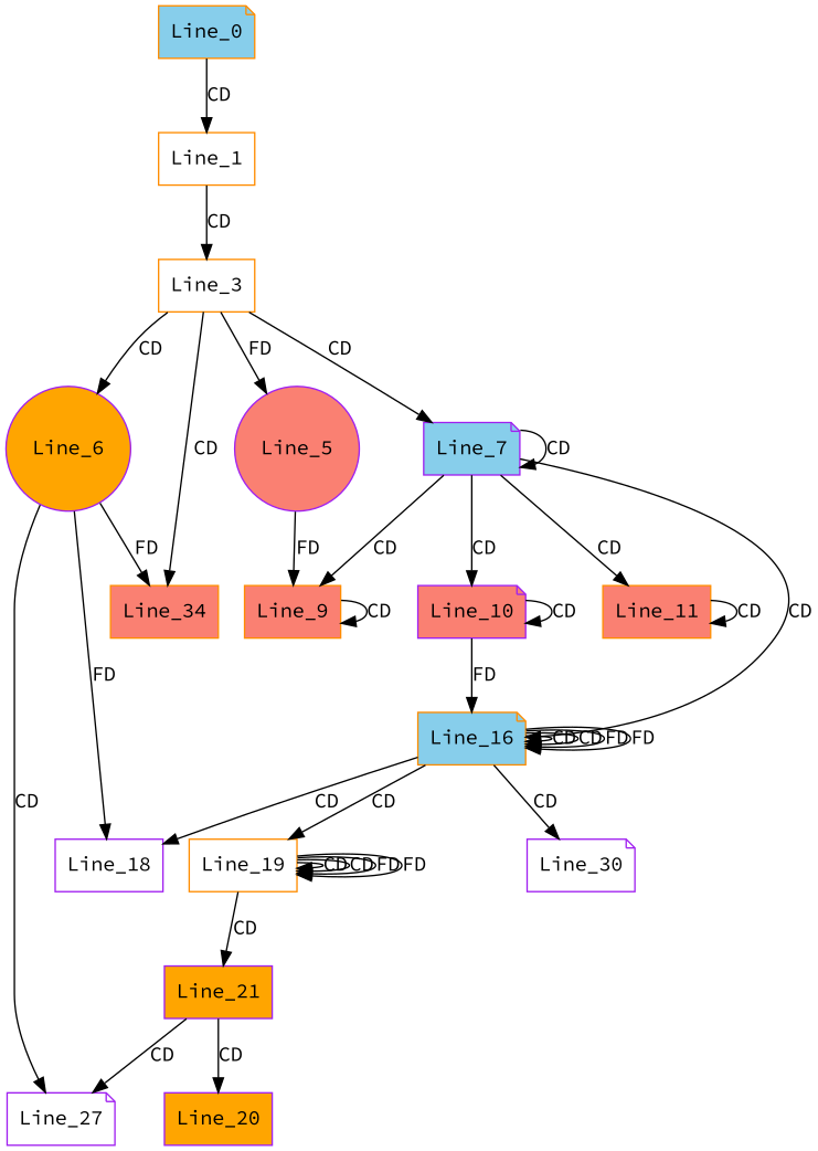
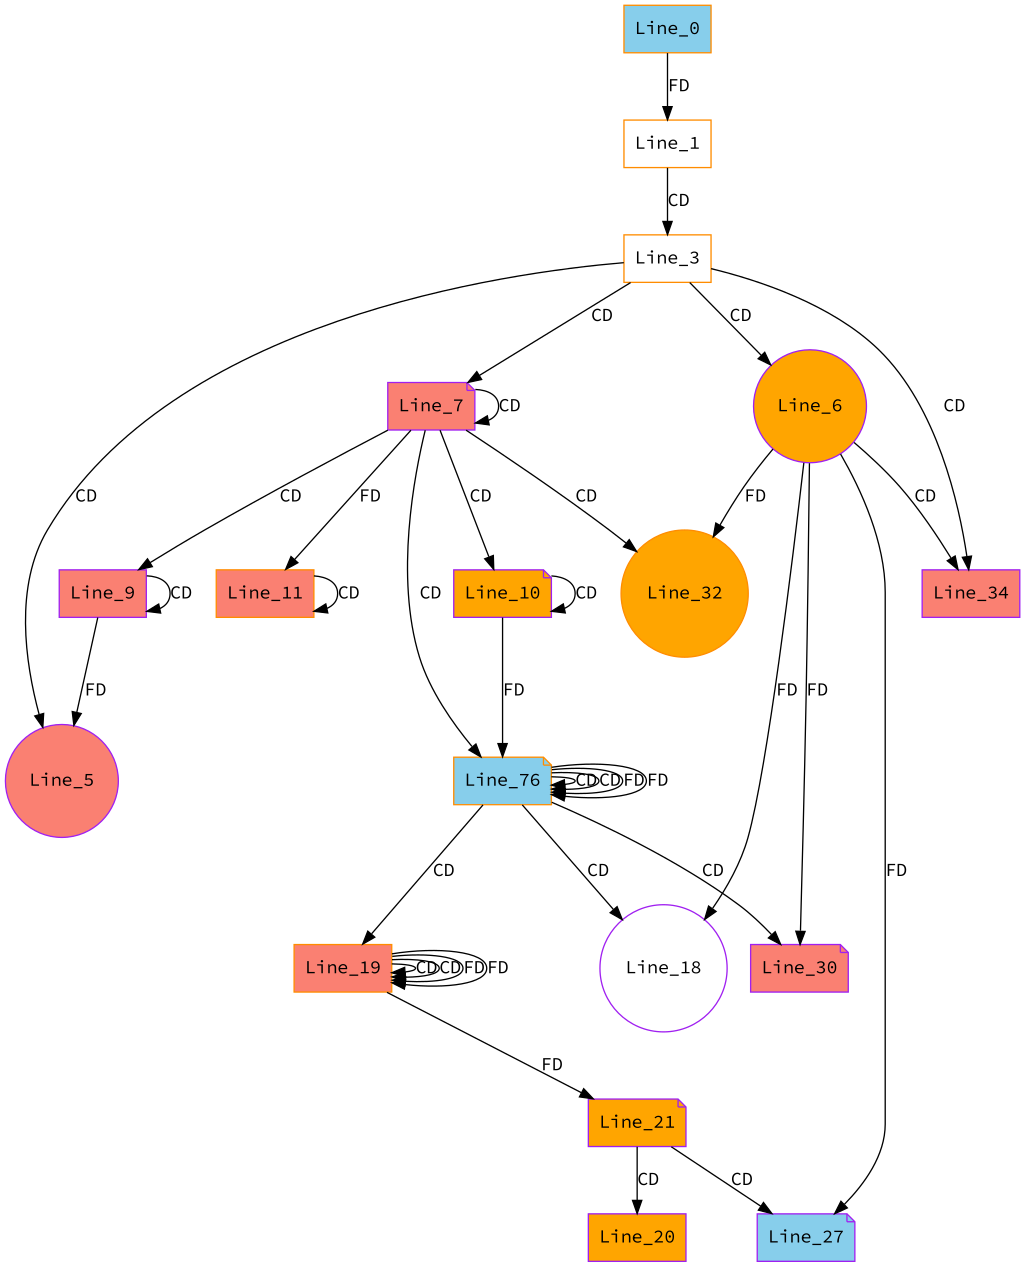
  digraph {
    fontname="Source Code Pro"
    node [color=purple fillcolor=salmon fontname="Source Code Pro" shape=box style=filled]
    edge [fontname="Source Code Pro"]
-   Line_0 [color=darkorange fillcolor=skyblue shape=note]
+   Line_0 [color=darkorange fillcolor=skyblue]
    Line_1 [color=darkorange fillcolor=white]
    Line_3 [color=darkorange fillcolor=white]
    Line_5 [shape=circle]
    Line_6 [fillcolor=orange shape=circle]
-   Line_7 [fillcolor=skyblue shape=note]
-   Line_34 [color=darkorange]
-   Line_9 [color=darkorange]
-   Line_18 [fillcolor=white]
-   Line_27 [fillcolor=white shape=note]
-   Line_30 [fillcolor=white shape=note]
-   Line_10 [shape=note]
+   Line_7 [shape=note]
+   Line_34
+   Line_9
+   Line_18 [fillcolor=white shape=circle]
+   Line_27 [fillcolor=skyblue shape=note]
+   Line_30 [shape=note]
+   Line_32 [color=darkorange fillcolor=orange shape=circle]
+   Line_10 [fillcolor=orange shape=note]
    Line_11 [color=darkorange]
-   Line_16 [color=darkorange fillcolor=skyblue shape=note]
-   Line_19 [color=darkorange fillcolor=white]
-   Line_21 [fillcolor=orange]
+   Line_16 [color=darkorange fillcolor=skyblue shape=note label=Line_76]
+   Line_19 [color=darkorange]
+   Line_21 [fillcolor=orange shape=note]
    n18 [fillcolor=orange label=Line_20]
-   Line_0 -> Line_1 [label=CD]
+   Line_0 -> Line_1 [label=FD]
    Line_1 -> Line_3 [label=CD]
-   Line_3 -> Line_5 [label=FD]
+   Line_3 -> Line_5 [label=CD]
    Line_3 -> Line_6 [label=CD]
    Line_3 -> Line_7 [label=CD]
    Line_3 -> Line_34 [label=CD]
-   Line_5 -> Line_9 [label=FD]
-   Line_6 -> Line_34 [label=FD]
+   Line_9 -> Line_5 [label=FD]
+   Line_6 -> Line_34 [label=CD]
    Line_6 -> Line_18 [label=FD]
-   Line_6 -> Line_27 [label=CD]
+   Line_6 -> Line_27 [label=FD]
+   Line_6 -> Line_30 [label=FD]
+   Line_6 -> Line_32 [label=FD]
    Line_7 -> Line_7 [label=CD]
    Line_7 -> Line_9 [label=CD]
+   Line_7 -> Line_32 [label=CD]
    Line_7 -> Line_10 [label=CD]
-   Line_7 -> Line_11 [label=CD]
+   Line_7 -> Line_11 [label=FD]
    Line_7 -> Line_16 [label=CD]
    Line_9 -> Line_9 [label=CD]
    Line_10 -> Line_10 [label=CD]
    Line_10 -> Line_16 [label=FD]
    Line_11 -> Line_11 [label=CD]
    Line_16 -> Line_18 [label=CD]
    Line_16 -> Line_30 [label=CD]
    Line_16 -> Line_16 [label=CD]
    Line_16 -> Line_16 [label=CD]
    Line_16 -> Line_16 [label=FD]
    Line_16 -> Line_16 [label=FD]
    Line_16 -> Line_19 [label=CD]
    Line_19 -> Line_19 [label=CD]
    Line_19 -> Line_19 [label=CD]
    Line_19 -> Line_19 [label=FD]
    Line_19 -> Line_19 [label=FD]
-   Line_19 -> Line_21 [label=CD]
+   Line_19 -> Line_21 [label=FD]
    Line_21 -> Line_27 [label=CD]
    Line_21 -> n18 [label=CD]
  }
